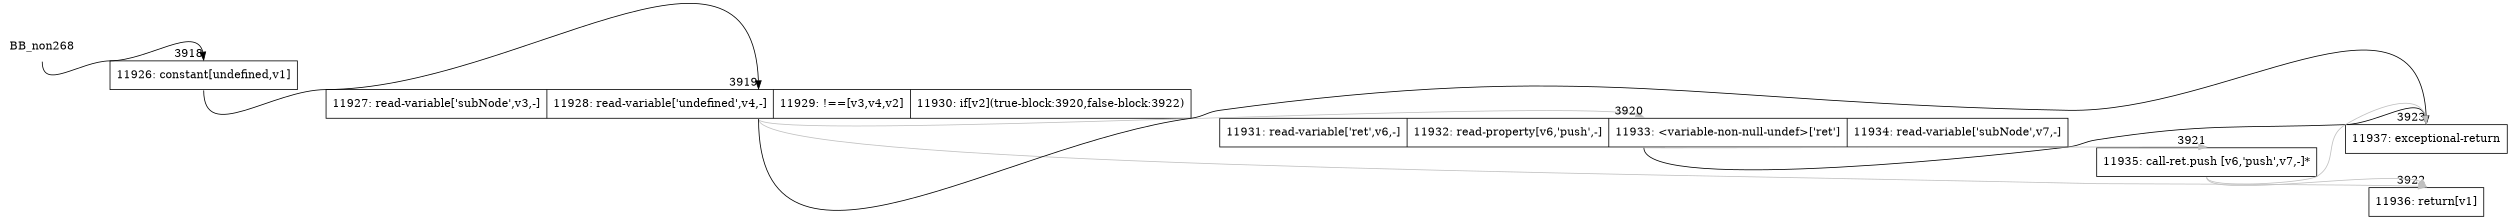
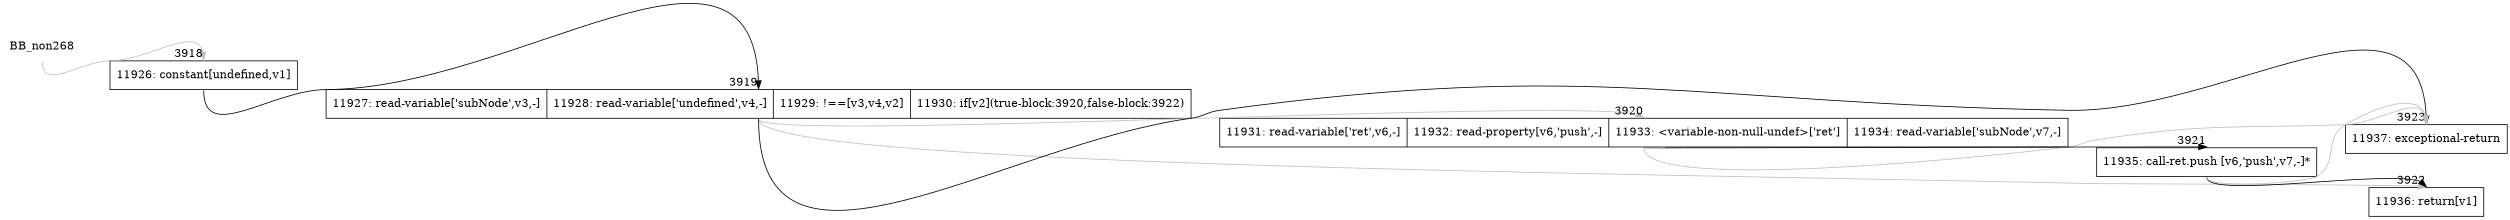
  digraph {
    rankdir=LR
    node [shape=record]
    edge [headport=n tailport=s]
    n1 [label=BB_non268 shape=none]
    n2 [label="{11926: constant[undefined,v1]}"]
    n3 [label="{11927: read-variable['subNode',v3,-]|11928: read-variable['undefined',v4,-]|11929: !==[v3,v4,v2]|11930: if[v2](true-block:3920,false-block:3922)}"]
    n4 [label="{11931: read-variable['ret',v6,-]|11932: read-property[v6,'push',-]|11933: \<variable-non-null-undef\>['ret']|11934: read-variable['subNode',v7,-]}"]
    n5 [label="{11936: return[v1]}"]
    n6 [label="{11937: exceptional-return}"]
    n7 [label="{11935: call-ret.push [v6,'push',v7,-]*}"]
-   n1 -> n2 [headlabel="    3918"]
+   n1 -> n2 [headlabel="    3918" color=gray]
    n2 -> n3 [headlabel="      3919"]
    n3 -> n4 [color=gray headlabel="      3920"]
    n3 -> n5 [color=gray headlabel="      3922"]
    n3 -> n6 [color=black headlabel="      3923"]
-   n4 -> n6 [color=black]
-   n4 -> n7 [headlabel="      3921" color=gray]
-   n7 -> n5 [color=gray]
+   n4 -> n6 [color=gray]
+   n4 -> n7 [headlabel="      3921"]
+   n7 -> n5
    n7 -> n6 [color=gray]
  }
